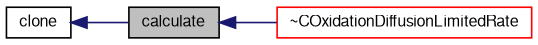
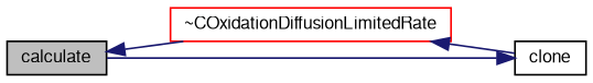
  digraph {
    rankdir=LR
    node [color=black fontname=FreeSans fontsize=10 shape=record]
    edge [color=midnightblue dir=back fontname=FreeSans fontsize=10 labelfontname=FreeSans labelfontsize=10 style=solid]
    n1 [fillcolor=grey75 fontcolor=black height=0.2 label=calculate style=filled width=0.4]
    n2 [color=red height=0.2 label="~COxidationDiffusionLimitedRate" width=0.4]
    n3 [height=0.2 label=clone width=0.4]
    n1 -> n2
+   n2 -> n3
    n3 -> n1
  }
